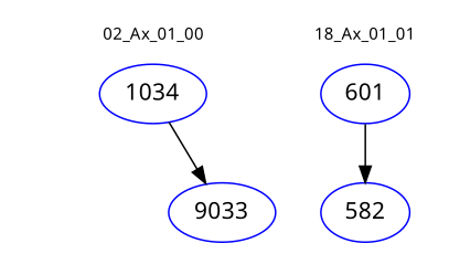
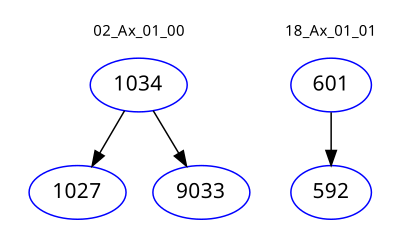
  digraph {
    fontname="Noto Sans"
    node [color=blue fontname="Noto Sans"]
    edge [color=black fontname="Noto Sans"]
    n1 [label=1034]
+   n2 [label=1027]
    n3 [label=9033]
    n4 [label=601]
-   n5 [label=582]
+   n5 [label=592]
    subgraph cluster_1 {
      color=white
      fontsize=10
      label="02_Ax_01_00"
      n1
+     n2
      n3
    }
    subgraph cluster_2 {
      color=white
      fontsize=10
      label="18_Ax_01_01"
      n4
      n5
    }
+   n1 -> n2
    n1 -> n3
    n4 -> n5
  }
